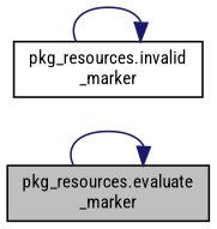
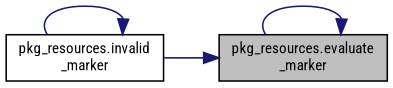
  digraph {
    rankdir=RL
    fontname="Roboto Condensed"
    node [color=black fontname="Roboto Condensed" fontsize=10 shape=record style=filled]
    edge [color=midnightblue dir=back fontname="Roboto Condensed" fontsize=10 labelfontname=Helvetica labelfontsize=10 style=solid]
    n1 [fillcolor=grey75 fontcolor=black height=0.2 label="pkg_resources.evaluate\l_marker" width=0.4]
    n2 [fillcolor=white height=0.2 label="pkg_resources.invalid\l_marker" width=0.4]
    n1 -> n1
+   n1 -> n2
    n2 -> n2
  }
